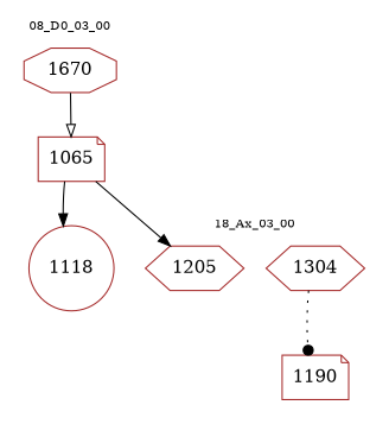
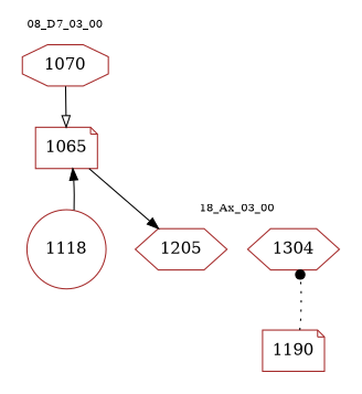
  digraph {
    node [color=brown shape=hexagon]
    edge [arrowhead=normal color=black style=solid]
    n1 [label=1304]
    n2 [label=1190 shape=note]
    n3 [label=1205]
-   n4 [label=1670 shape=octagon]
+   n4 [label=1070 shape=octagon]
    n5 [label=1065 shape=note]
    n6 [label=1118 shape=circle]
    subgraph cluster_1 {
      color=white
      fontsize=10
      label="18_Ax_03_00"
      n1
      n2
      n3
    }
    subgraph cluster_2 {
      color=white
      fontsize=10
-     label="08_D0_03_00"
+     label="08_D7_03_00"
      n4
      n5
      n6
    }
-   n1 -> n2 [arrowhead=dot style=dotted]
+   n2 -> n1 [arrowhead=dot style=dotted]
    n4 -> n5 [arrowhead=onormal]
    n5 -> n3
-   n5 -> n6
+   n6 -> n5
  }
